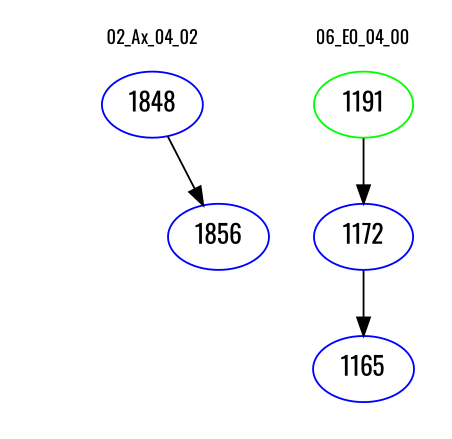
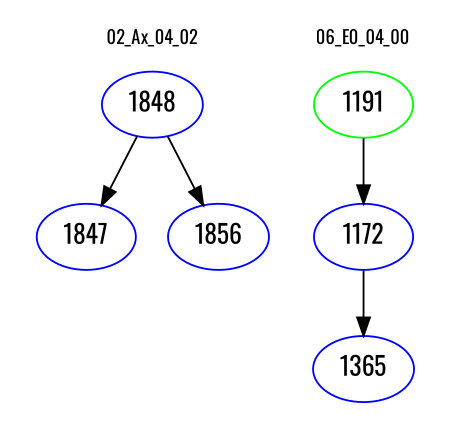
  digraph {
    fontname=Oswald
    node [color=blue fontname=Oswald]
    edge [color=black fontname=Oswald]
    n1 [label=1848]
+   n2 [label=1847]
    n3 [label=1856]
    n4 [label=1172]
-   n5 [label=1165]
+   n5 [label=1365]
    n6 [color=green label=1191]
    subgraph cluster_1 {
      color=white
      fontsize=10
      label="02_Ax_04_02"
      n1
+     n2
      n3
    }
    subgraph cluster_2 {
      color=white
      fontsize=10
      label="06_E0_04_00"
      n4
      n5
      n6
    }
+   n1 -> n2
    n1 -> n3
    n4 -> n5
    n6 -> n4
  }
